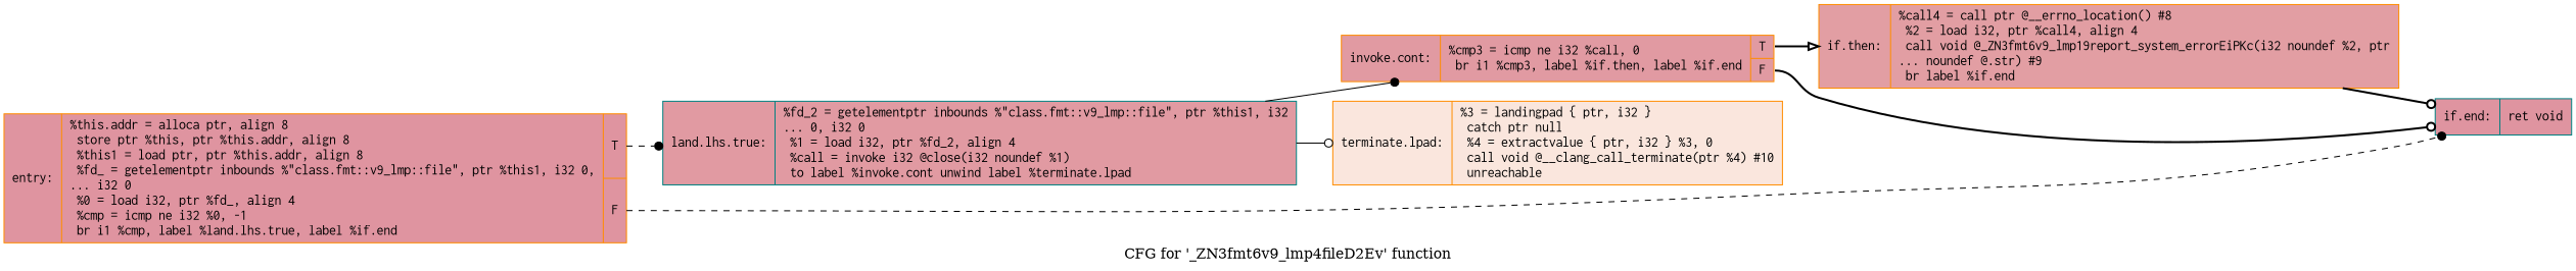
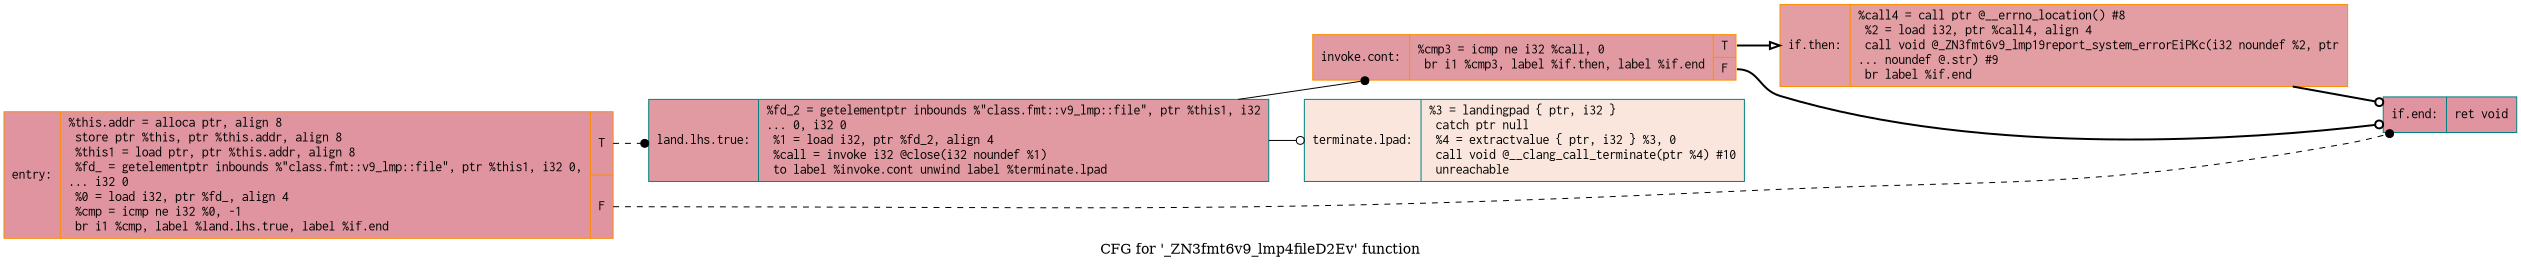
  digraph {
    label="CFG for '_ZN3fmt6v9_lmp4fileD2Ev' function"
    rankdir=LR
    node [color=darkorange fillcolor="#b70d2870" fontname=Courier shape=record style=filled]
    edge [style=bold arrowhead=dot]
    n1 [label="{entry:\l|  %this.addr = alloca ptr, align 8\l  store ptr %this, ptr %this.addr, align 8\l  %this1 = load ptr, ptr %this.addr, align 8\l  %fd_ = getelementptr inbounds %\"class.fmt::v9_lmp::file\", ptr %this1, i32 0,\l... i32 0\l  %0 = load i32, ptr %fd_, align 4\l  %cmp = icmp ne i32 %0, -1\l  br i1 %cmp, label %land.lhs.true, label %if.end\l|{<s0>T|<s1>F}}"]
    n2 [color=teal fillcolor="#bb1b2c70" label="{land.lhs.true:\l|  %fd_2 = getelementptr inbounds %\"class.fmt::v9_lmp::file\", ptr %this1, i32\l... 0, i32 0\l  %1 = load i32, ptr %fd_2, align 4\l  %call = invoke i32 @close(i32 noundef %1)\l          to label %invoke.cont unwind label %terminate.lpad\l}"]
    n3 [color=teal label="{if.end:\l|  ret void\l}"]
    n4 [fillcolor="#bb1b2c70" label="{invoke.cont:\l|  %cmp3 = icmp ne i32 %call, 0\l  br i1 %cmp3, label %if.then, label %if.end\l|{<s0>T|<s1>F}}"]
-   n5 [fillcolor="#f3c7b170" label="{terminate.lpad:\l|  %3 = landingpad \{ ptr, i32 \}\l          catch ptr null\l  %4 = extractvalue \{ ptr, i32 \} %3, 0\l  call void @__clang_call_terminate(ptr %4) #10\l  unreachable\l}"]
+   n5 [color=teal fillcolor="#f3c7b170" label="{terminate.lpad:\l|  %3 = landingpad \{ ptr, i32 \}\l          catch ptr null\l  %4 = extractvalue \{ ptr, i32 \} %3, 0\l  call void @__clang_call_terminate(ptr %4) #10\l  unreachable\l}"]
    n6 [fillcolor="#be242e70" label="{if.then:\l|  %call4 = call ptr @__errno_location() #8\l  %2 = load i32, ptr %call4, align 4\l  call void @_ZN3fmt6v9_lmp19report_system_errorEiPKc(i32 noundef %2, ptr\l... noundef @.str) #9\l  br label %if.end\l}"]
    n1 -> n2 [tailport=s0 style=dashed]
    n1 -> n3 [tailport=s1 style=dashed]
    n2 -> n4 [style=solid]
    n2 -> n5 [style=solid arrowhead=odot]
    n4 -> n3 [tailport=s1 arrowhead=odot]
    n4 -> n6 [tailport=s0 arrowhead=onormal]
    n6 -> n3 [arrowhead=odot]
  }
